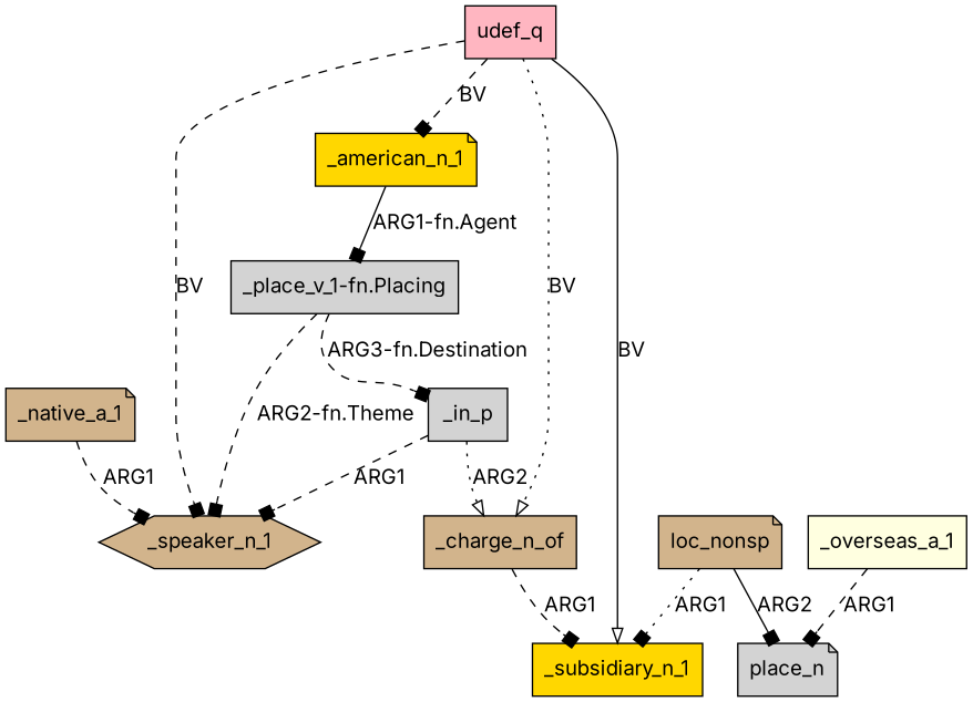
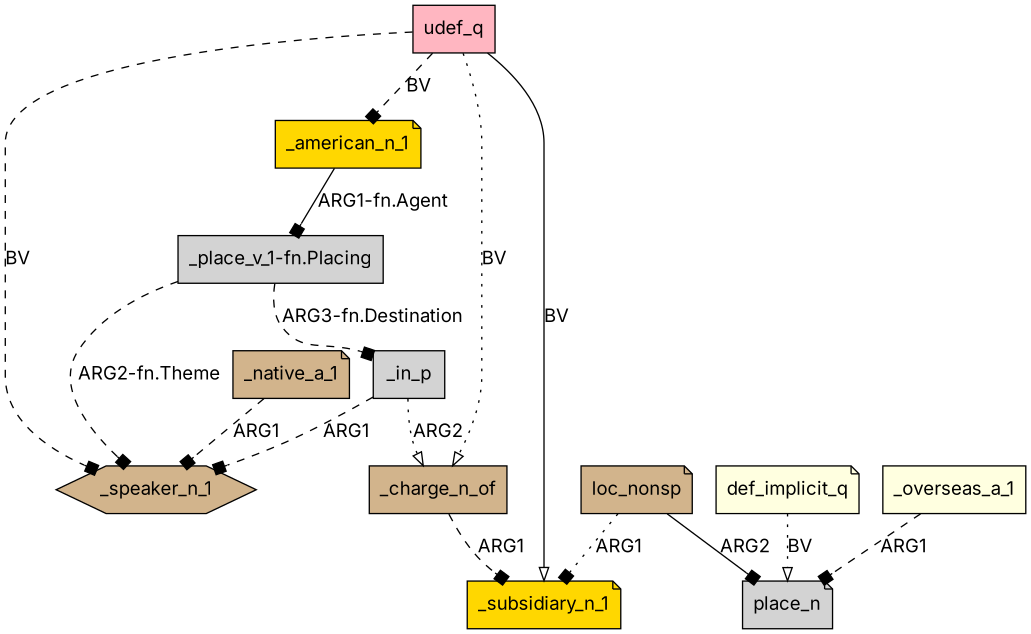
  digraph {
    fontname=Inter
    node [fillcolor=tan fontname=Inter shape=note style=filled]
    edge [arrowhead=box fontname=Inter style=dashed]
    "_place_v_1-fn.Placing" [fillcolor=lightgrey shape=box]
    _in_p [fillcolor=lightgrey shape=box]
    _speaker_n_1 [shape=hexagon]
    _charge_n_of [shape=box]
    _american_n_1 [fillcolor=gold]
-   _subsidiary_n_1 [fillcolor=gold shape=box]
+   _subsidiary_n_1 [fillcolor=gold]
    place_n [fillcolor=lightgrey]
    loc_nonsp
    _native_a_1
+   def_implicit_q [fillcolor=lightyellow]
    _overseas_a_1 [fillcolor=lightyellow shape=box]
    udef_q [fillcolor=lightpink shape=box]
    "_place_v_1-fn.Placing" -> _in_p [label="ARG3-fn.Destination"]
    "_place_v_1-fn.Placing" -> _speaker_n_1 [label="ARG2-fn.Theme"]
    _in_p -> _speaker_n_1 [label=ARG1]
    _in_p -> _charge_n_of [arrowhead=onormal label=ARG2 style=dotted]
    _charge_n_of -> _subsidiary_n_1 [label=ARG1]
    _american_n_1 -> "_place_v_1-fn.Placing" [label="ARG1-fn.Agent" style=solid]
    loc_nonsp -> _subsidiary_n_1 [label=ARG1 style=dotted]
    loc_nonsp -> place_n [label=ARG2 style=solid]
    _native_a_1 -> _speaker_n_1 [label=ARG1]
+   def_implicit_q -> place_n [arrowhead=onormal label=BV style=dotted]
    _overseas_a_1 -> place_n [label=ARG1]
    udef_q -> _speaker_n_1 [label=BV]
    udef_q -> _charge_n_of [arrowhead=onormal label=BV style=dotted]
    udef_q -> _american_n_1 [label=BV]
    udef_q -> _subsidiary_n_1 [arrowhead=onormal label=BV style=solid]
  }
